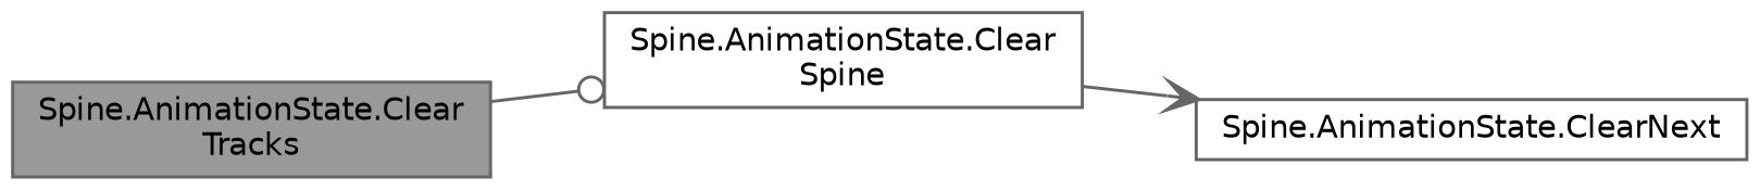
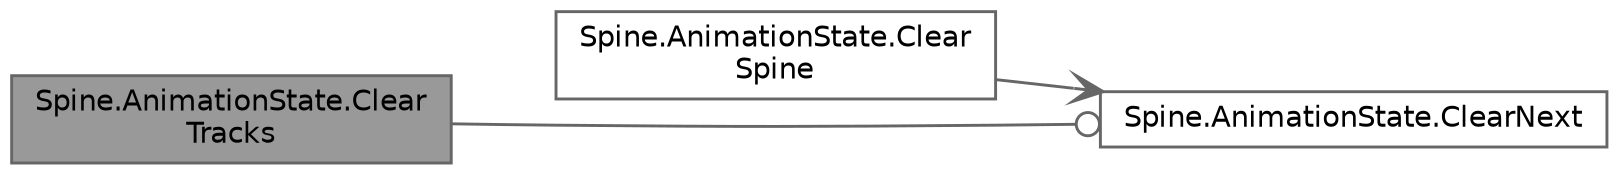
  digraph {
    rankdir=LR
    node [color=grey40 fillcolor=white fontname=Helvetica fontsize=10 shape=box style=filled]
    edge [color=gray40 fontname=Helvetica fontsize=10 labelfontname=Helvetica labelfontsize=10 style=solid]
    n1 [color=gray40 fillcolor=grey60 fontcolor=black height=0.2 label="Spine.AnimationState.Clear\lTracks" width=0.4]
    n2 [height=0.2 label="Spine.AnimationState.Clear\lSpine" width=0.4]
    n3 [height=0.2 label="Spine.AnimationState.ClearNext" width=0.4]
-   n1 -> n2 [arrowhead=odot]
+   n1 -> n3 [arrowhead=odot]
    n2 -> n3 [arrowhead=vee]
  }
